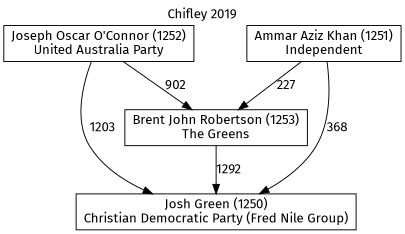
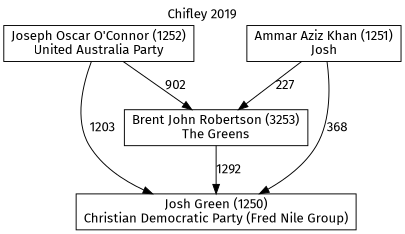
  digraph {
    fontname="Fira Sans"
    label="Chifley 2019"
    labelloc=t
    mclimit=10
    node [fontname="Fira Sans" shape=box]
    edge [fontname="Fira Sans"]
    n1 [label="Josh Green (1250)\nChristian Democratic Party (Fred Nile Group)"]
-   n2 [label="Brent John Robertson (1253)\nThe Greens"]
+   n2 [label="Brent John Robertson (3253)\nThe Greens"]
    n3 [label="Joseph Oscar O'Connor (1252)\nUnited Australia Party"]
-   n4 [label="Ammar Aziz Khan (1251)\nIndependent"]
+   n4 [label="Ammar Aziz Khan (1251)\nJosh"]
    n2 -> n1 [label=1292]
    n3 -> n1 [label=1203]
    n3 -> n2 [label=902]
    n4 -> n1 [label=368]
    n4 -> n2 [label=227]
  }
